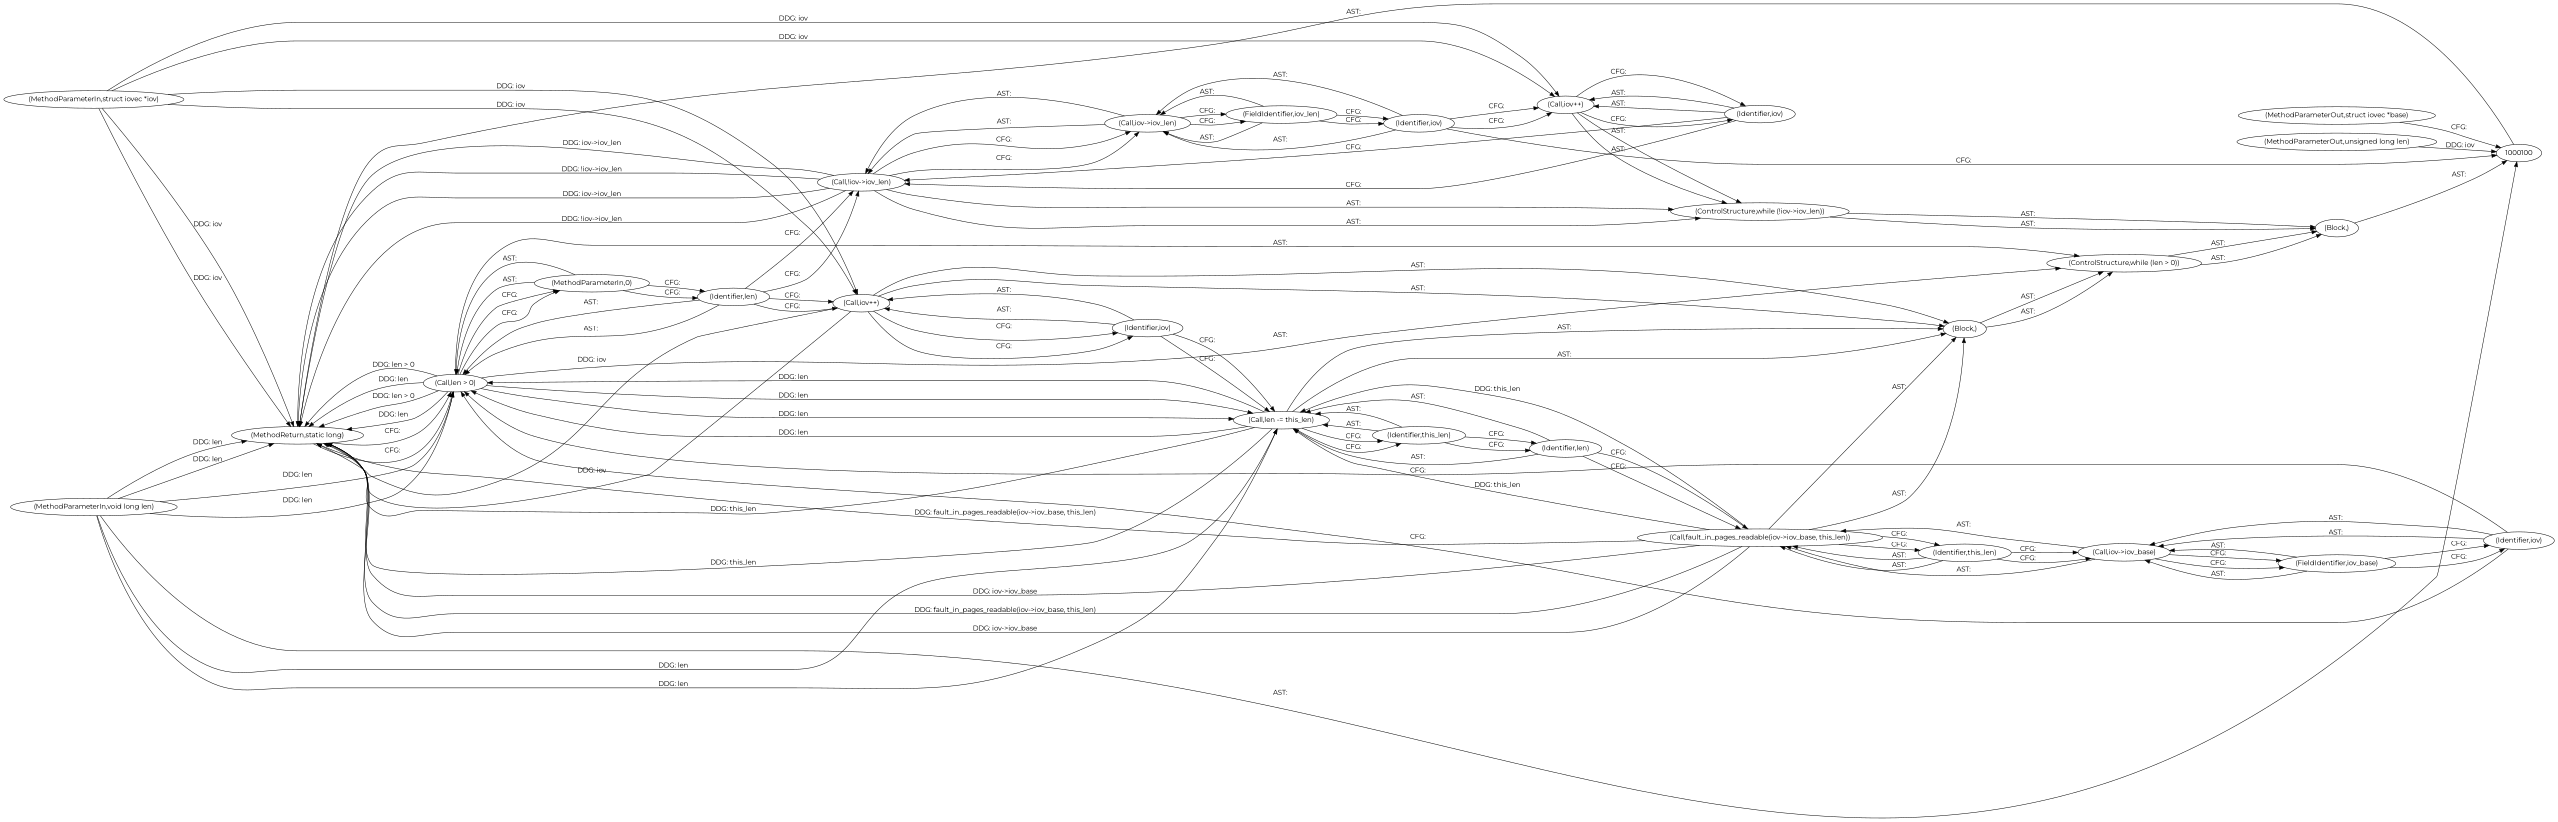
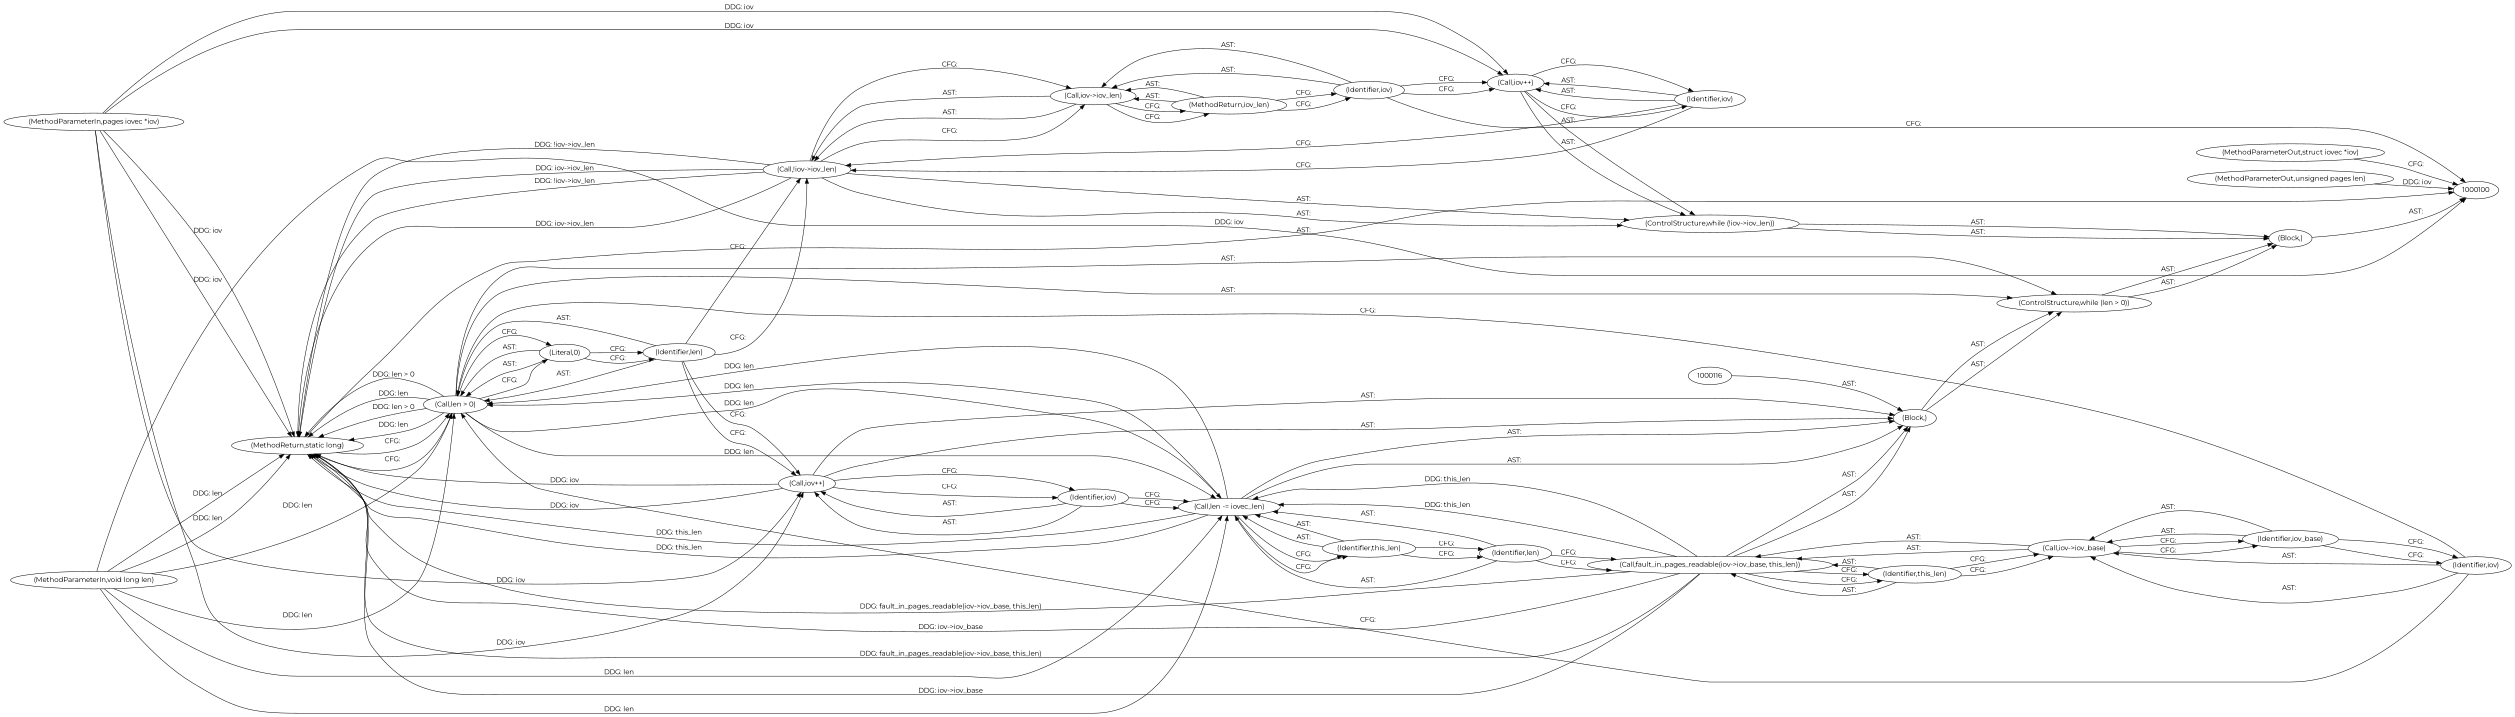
  digraph {
    fontname=Montserrat
    rankdir=LR
    node [fontname=Montserrat]
    edge [fontname=Montserrat]
    n1 [label="(MethodReturn,static long)"]
    n2 [label="(Call,len > 0)"]
    1000100
-   n4 [label="(Call,len -= this_len)"]
+   n4 [label="(Call,len -= iovec_len)"]
    n5 [label="(ControlStructure,while (len > 0))"]
-   n6 [label="(MethodParameterIn,0)"]
-   n7 [label="(MethodParameterIn,struct iovec *iov)"]
+   n6 [label="(Literal,0)"]
+   n7 [label="(MethodParameterIn,pages iovec *iov)"]
    n8 [label="(Call,iov++)"]
    n9 [label="(Call,iov++)"]
    n10 [label="(Identifier,iov)"]
    n11 [label="(Block,)"]
    n12 [label="(ControlStructure,while (!iov->iov_len))"]
    n13 [label="(Identifier,iov)"]
-   n14 [label="(MethodParameterOut,struct iovec *base)"]
+   n14 [label="(MethodParameterOut,struct iovec *iov)"]
    n15 [label="(MethodParameterIn,void long len)"]
    n16 [label="(Identifier,this_len)"]
-   n17 [label="(MethodParameterOut,unsigned long len)"]
+   n17 [label="(MethodParameterOut,unsigned pages len)"]
    n18 [label="(Block,)"]
-   n19 [label="(FieldIdentifier,iov_len)"]
+   n19 [label="(MethodReturn,iov_len)"]
    n20 [label="(Call,iov->iov_len)"]
    n21 [label="(Identifier,iov)"]
    n22 [label="(Call,!iov->iov_len)"]
    n23 [label="(Identifier,len)"]
    n24 [label="(Call,fault_in_pages_readable(iov->iov_base, this_len))"]
    n25 [label="(Identifier,this_len)"]
    n26 [label="(Call,iov->iov_base)"]
-   n27 [label="(FieldIdentifier,iov_base)"]
+   n27 [label="(Identifier,iov_base)"]
    n28 [label="(Identifier,iov)"]
    n29 [label="(Identifier,len)"]
+   1000116
    n1 -> n2 [label="CFG: "]
    n1 -> n2 [label="CFG: "]
-   1000100 -> n1 [label="AST: "]
+   n1 -> 1000100 [label="AST: "]
    n2 -> n1 [label="DDG: len > 0"]
    n2 -> n1 [label="DDG: len"]
    n2 -> n1 [label="DDG: len > 0"]
    n2 -> n1 [label="DDG: len"]
    n2 -> n4 [label="DDG: len"]
    n2 -> n4 [label="DDG: len"]
    n2 -> n5 [label="AST: "]
    n2 -> n5 [label="AST: "]
    n2 -> n6 [label="CFG: "]
    n2 -> n6 [label="CFG: "]
    n4 -> n1 [label="DDG: this_len"]
    n4 -> n1 [label="DDG: this_len"]
    n4 -> n2 [label="DDG: len"]
    n4 -> n2 [label="DDG: len"]
    n4 -> n11 [label="AST: "]
    n4 -> n11 [label="AST: "]
    n4 -> n16 [label="CFG: "]
    n4 -> n16 [label="CFG: "]
    n5 -> n18 [label="AST: "]
    n5 -> n18 [label="AST: "]
    n6 -> n2 [label="AST: "]
    n6 -> n2 [label="AST: "]
    n6 -> n23 [label="CFG: "]
    n6 -> n23 [label="CFG: "]
    n7 -> n1 [label="DDG: iov"]
    n7 -> n1 [label="DDG: iov"]
    n7 -> n8 [label="DDG: iov"]
    n7 -> n8 [label="DDG: iov"]
    n7 -> n9 [label="DDG: iov"]
    n7 -> n9 [label="DDG: iov"]
    n8 -> n1 [label="DDG: iov"]
    n8 -> n1 [label="DDG: iov"]
    n8 -> n10 [label="CFG: "]
    n8 -> n10 [label="CFG: "]
    n8 -> n11 [label="AST: "]
    n8 -> n11 [label="AST: "]
    n9 -> n12 [label="AST: "]
    n9 -> n12 [label="AST: "]
    n9 -> n13 [label="CFG: "]
    n9 -> n13 [label="CFG: "]
    n10 -> n4 [label="CFG: "]
    n10 -> n4 [label="CFG: "]
    n10 -> n8 [label="AST: "]
    n10 -> n8 [label="AST: "]
    n11 -> n5 [label="AST: "]
    n11 -> n5 [label="AST: "]
    n12 -> n18 [label="AST: "]
    n12 -> n18 [label="AST: "]
    n13 -> n9 [label="AST: "]
    n13 -> n9 [label="AST: "]
    n13 -> n22 [label="CFG: "]
    n13 -> n22 [label="CFG: "]
    n14 -> 1000100 [label="CFG: "]
    n15 -> n1 [label="DDG: len"]
    n15 -> n1 [label="DDG: len"]
    n15 -> n2 [label="DDG: len"]
    n15 -> n2 [label="DDG: len"]
-   n15 -> 1000100 [label="AST: "]
+   n15 -> 1000100 [label="DDG: iov"]
    n15 -> n4 [label="DDG: len"]
    n15 -> n4 [label="DDG: len"]
    n16 -> n4 [label="AST: "]
    n16 -> n4 [label="AST: "]
    n16 -> n29 [label="CFG: "]
    n16 -> n29 [label="CFG: "]
    n17 -> 1000100 [label="DDG: iov"]
    n18 -> 1000100 [label="AST: "]
    n19 -> n20 [label="AST: "]
    n19 -> n20 [label="AST: "]
    n19 -> n21 [label="CFG: "]
    n19 -> n21 [label="CFG: "]
    n20 -> n19 [label="CFG: "]
    n20 -> n19 [label="CFG: "]
    n20 -> n22 [label="AST: "]
    n20 -> n22 [label="AST: "]
    n21 -> 1000100 [label="CFG: "]
    n21 -> n9 [label="CFG: "]
    n21 -> n9 [label="CFG: "]
    n21 -> n20 [label="AST: "]
    n21 -> n20 [label="AST: "]
    n22 -> n1 [label="DDG: !iov->iov_len"]
    n22 -> n1 [label="DDG: iov->iov_len"]
    n22 -> n1 [label="DDG: !iov->iov_len"]
    n22 -> n1 [label="DDG: iov->iov_len"]
    n22 -> n12 [label="AST: "]
    n22 -> n12 [label="AST: "]
    n22 -> n20 [label="CFG: "]
    n22 -> n20 [label="CFG: "]
    n23 -> n2 [label="AST: "]
    n23 -> n2 [label="AST: "]
    n23 -> n8 [label="CFG: "]
    n23 -> n8 [label="CFG: "]
    n23 -> n22 [label="CFG: "]
    n23 -> n22 [label="CFG: "]
    n24 -> n1 [label="DDG: fault_in_pages_readable(iov->iov_base, this_len)"]
    n24 -> n1 [label="DDG: iov->iov_base"]
    n24 -> n1 [label="DDG: fault_in_pages_readable(iov->iov_base, this_len)"]
    n24 -> n1 [label="DDG: iov->iov_base"]
    n24 -> n4 [label="DDG: this_len"]
    n24 -> n4 [label="DDG: this_len"]
    n24 -> n11 [label="AST: "]
    n24 -> n11 [label="AST: "]
    n24 -> n25 [label="CFG: "]
    n24 -> n25 [label="CFG: "]
    n25 -> n24 [label="AST: "]
    n25 -> n24 [label="AST: "]
    n25 -> n26 [label="CFG: "]
    n25 -> n26 [label="CFG: "]
    n26 -> n24 [label="AST: "]
    n26 -> n24 [label="AST: "]
    n26 -> n27 [label="CFG: "]
    n26 -> n27 [label="CFG: "]
    n27 -> n26 [label="AST: "]
    n27 -> n26 [label="AST: "]
    n27 -> n28 [label="CFG: "]
    n27 -> n28 [label="CFG: "]
    n28 -> n2 [label="CFG: "]
    n28 -> n2 [label="CFG: "]
    n28 -> n26 [label="AST: "]
    n28 -> n26 [label="AST: "]
    n29 -> n4 [label="AST: "]
    n29 -> n4 [label="AST: "]
    n29 -> n24 [label="CFG: "]
    n29 -> n24 [label="CFG: "]
+   1000116 -> n11 [label="AST: "]
  }
